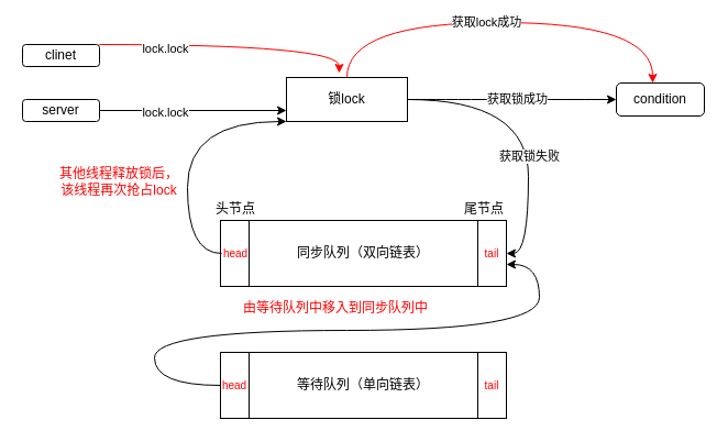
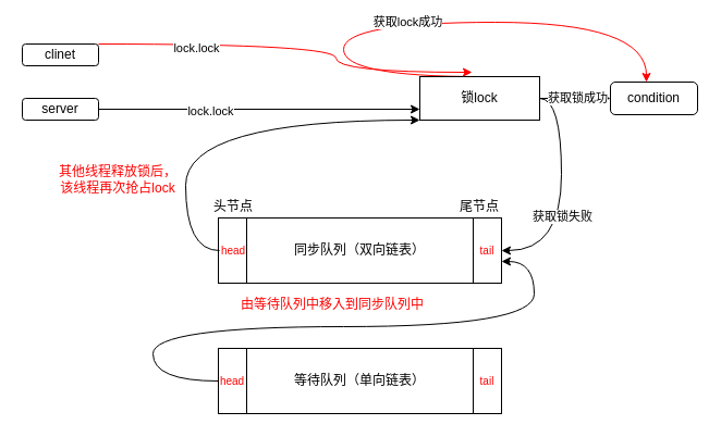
  <mxCell id="0" />
  <mxCell id="1" parent="0" />
  <mxCell id="2" style="edgeStyle=orthogonalEdgeStyle;rounded=0;orthogonalLoop=1;jettySize=auto;html=1;exitX=1;exitY=0.5;exitDx=0;exitDy=0;entryX=1;entryY=0.5;entryDx=0;entryDy=0;curved=1;" edge="1" parent="1" source="8" target="12"><mxGeometry relative="1" as="geometry" /></mxCell>
  <mxCell id="3" value="获取锁失败" style="edgeLabel;html=1;align=center;verticalAlign=middle;resizable=0;points=[];" vertex="1" connectable="0" parent="2"><mxGeometry x="0.193" relative="1" as="geometry"><mxPoint as="offset" /></mxGeometry></mxCell>
  <mxCell id="4" style="edgeStyle=orthogonalEdgeStyle;curved=1;rounded=0;orthogonalLoop=1;jettySize=auto;html=1;" edge="1" parent="1" source="8" target="19"><mxGeometry relative="1" as="geometry" /></mxCell>
  <mxCell id="5" value="获取锁成功" style="edgeLabel;html=1;align=center;verticalAlign=middle;resizable=0;points=[];" vertex="1" connectable="0" parent="4"><mxGeometry x="0.042" y="1" relative="1" as="geometry"><mxPoint as="offset" /></mxGeometry></mxCell>
  <mxCell id="6" style="edgeStyle=orthogonalEdgeStyle;curved=1;rounded=0;orthogonalLoop=1;jettySize=auto;html=1;entryX=0.413;entryY=0;entryDx=0;entryDy=0;entryPerimeter=0;strokeColor=#FF0000;exitX=0.5;exitY=0;exitDx=0;exitDy=0;" edge="1" parent="1" source="8" target="19"><mxGeometry relative="1" as="geometry"><Array as="points"><mxPoint x="315" y="20" /><mxPoint x="593" y="20" /></Array></mxGeometry></mxCell>
  <mxCell id="7" value="获取lock成功" style="edgeLabel;html=1;align=center;verticalAlign=middle;resizable=0;points=[];" vertex="1" connectable="0" parent="6"><mxGeometry x="-0.081" y="1" relative="1" as="geometry"><mxPoint as="offset" /></mxGeometry></mxCell>
- <mxCell id="8" value="锁lock" style="rounded=0;whiteSpace=wrap;html=1;" vertex="1" parent="1"><mxGeometry x="260" y="70" width="110" height="40" as="geometry" /></mxCell>
+ <mxCell id="8" value="锁lock" style="rounded=0;whiteSpace=wrap;html=1;" vertex="1" parent="1"><mxGeometry x="385" y="70" width="110" height="40" as="geometry" /></mxCell>
  <mxCell id="9" value="同步队列（双向链表）" style="shape=process;whiteSpace=wrap;html=1;backgroundOutline=1;" vertex="1" parent="1"><mxGeometry x="200" y="200" width="260" height="60" as="geometry" /></mxCell>
  <mxCell id="10" style="edgeStyle=orthogonalEdgeStyle;rounded=0;orthogonalLoop=1;jettySize=auto;html=1;entryX=0;entryY=1;entryDx=0;entryDy=0;curved=1;" edge="1" parent="1" source="11" target="8"><mxGeometry relative="1" as="geometry"><Array as="points"><mxPoint x="170" y="230" /><mxPoint x="170" y="110" /></Array></mxGeometry></mxCell>
  <mxCell id="11" value="&lt;font style=&quot;font-size: 10px&quot; color=&quot;#ff0000&quot;&gt;head&lt;/font&gt;" style="text;html=1;strokeColor=none;fillColor=none;align=center;verticalAlign=middle;whiteSpace=wrap;rounded=0;" vertex="1" parent="1"><mxGeometry x="201" y="220" width="26" height="20" as="geometry" /></mxCell>
  <mxCell id="12" value="&lt;font size=&quot;1&quot; color=&quot;#ff0000&quot;&gt;tail&lt;/font&gt;" style="text;html=1;strokeColor=none;fillColor=none;align=center;verticalAlign=middle;whiteSpace=wrap;rounded=0;" vertex="1" parent="1"><mxGeometry x="434" y="220" width="26" height="20" as="geometry" /></mxCell>
  <mxCell id="13" value="头节点" style="text;html=1;strokeColor=none;fillColor=none;align=center;verticalAlign=middle;whiteSpace=wrap;rounded=0;" vertex="1" parent="1"><mxGeometry x="194" y="180" width="40" height="20" as="geometry" /></mxCell>
  <mxCell id="14" value="尾节点" style="text;html=1;strokeColor=none;fillColor=none;align=center;verticalAlign=middle;whiteSpace=wrap;rounded=0;" vertex="1" parent="1"><mxGeometry x="420" y="180" width="40" height="20" as="geometry" /></mxCell>
  <mxCell id="15" style="edgeStyle=orthogonalEdgeStyle;curved=1;rounded=0;orthogonalLoop=1;jettySize=auto;html=1;entryX=1;entryY=1;entryDx=0;entryDy=0;exitX=0;exitY=0.5;exitDx=0;exitDy=0;" edge="1" parent="1" source="17" target="12"><mxGeometry relative="1" as="geometry"><Array as="points"><mxPoint x="140" y="350" /><mxPoint x="140" y="300" /><mxPoint x="490" y="300" /><mxPoint x="490" y="240" /></Array></mxGeometry></mxCell>
  <mxCell id="16" value="等待队列（单向链表）" style="shape=process;whiteSpace=wrap;html=1;backgroundOutline=1;" vertex="1" parent="1"><mxGeometry x="200" y="320" width="260" height="60" as="geometry" /></mxCell>
  <mxCell id="17" value="&lt;font style=&quot;font-size: 10px&quot; color=&quot;#ff0000&quot;&gt;head&lt;/font&gt;" style="text;html=1;strokeColor=none;fillColor=none;align=center;verticalAlign=middle;whiteSpace=wrap;rounded=0;" vertex="1" parent="1"><mxGeometry x="200" y="340" width="26" height="20" as="geometry" /></mxCell>
  <mxCell id="18" value="&lt;font size=&quot;1&quot; color=&quot;#ff0000&quot;&gt;tail&lt;/font&gt;" style="text;html=1;strokeColor=none;fillColor=none;align=center;verticalAlign=middle;whiteSpace=wrap;rounded=0;" vertex="1" parent="1"><mxGeometry x="434" y="340" width="26" height="20" as="geometry" /></mxCell>
  <mxCell id="19" value="condition" style="rounded=1;whiteSpace=wrap;html=1;" vertex="1" parent="1"><mxGeometry x="560" y="75" width="80" height="30" as="geometry" /></mxCell>
  <mxCell id="20" style="edgeStyle=orthogonalEdgeStyle;rounded=0;orthogonalLoop=1;jettySize=auto;html=1;entryX=0;entryY=0.75;entryDx=0;entryDy=0;" edge="1" parent="1" source="22" target="8"><mxGeometry relative="1" as="geometry" /></mxCell>
  <mxCell id="21" value="lock.lock" style="edgeLabel;html=1;align=center;verticalAlign=middle;resizable=0;points=[];" vertex="1" connectable="0" parent="20"><mxGeometry x="-0.306" y="-1" relative="1" as="geometry"><mxPoint as="offset" /></mxGeometry></mxCell>
  <mxCell id="22" value="server" style="rounded=1;whiteSpace=wrap;html=1;" vertex="1" parent="1"><mxGeometry x="20" y="90" width="70" height="20" as="geometry" /></mxCell>
  <mxCell id="23" style="edgeStyle=orthogonalEdgeStyle;curved=1;rounded=0;orthogonalLoop=1;jettySize=auto;html=1;entryX=0.436;entryY=-0.1;entryDx=0;entryDy=0;entryPerimeter=0;strokeColor=#FF0000;" edge="1" parent="1" source="25" target="8"><mxGeometry relative="1" as="geometry"><Array as="points"><mxPoint x="308" y="40" /></Array></mxGeometry></mxCell>
  <mxCell id="24" value="lock.lock" style="edgeLabel;html=1;align=center;verticalAlign=middle;resizable=0;points=[];" vertex="1" connectable="0" parent="23"><mxGeometry x="-0.516" y="-3" relative="1" as="geometry"><mxPoint as="offset" /></mxGeometry></mxCell>
  <mxCell id="25" value="clinet" style="rounded=1;whiteSpace=wrap;html=1;" vertex="1" parent="1"><mxGeometry x="20" y="40" width="70" height="20" as="geometry" /></mxCell>
  <mxCell id="26" value="&lt;font color=&quot;#ff0000&quot;&gt;由等待队列中移入到同步队列中&lt;/font&gt;" style="text;html=1;strokeColor=none;fillColor=none;align=center;verticalAlign=middle;whiteSpace=wrap;rounded=0;" vertex="1" parent="1"><mxGeometry x="200" y="270" width="210" height="20" as="geometry" /></mxCell>
  <mxCell id="27" value="&lt;font color=&quot;#ff0000&quot;&gt;&lt;span&gt;其他线程释放锁后，&lt;br&gt;该线程再次抢占lock&lt;/span&gt;&lt;/font&gt;" style="text;html=1;strokeColor=none;fillColor=none;align=center;verticalAlign=middle;whiteSpace=wrap;rounded=0;" vertex="1" parent="1"><mxGeometry x="50" y="150" width="116" height="30" as="geometry" /></mxCell>
